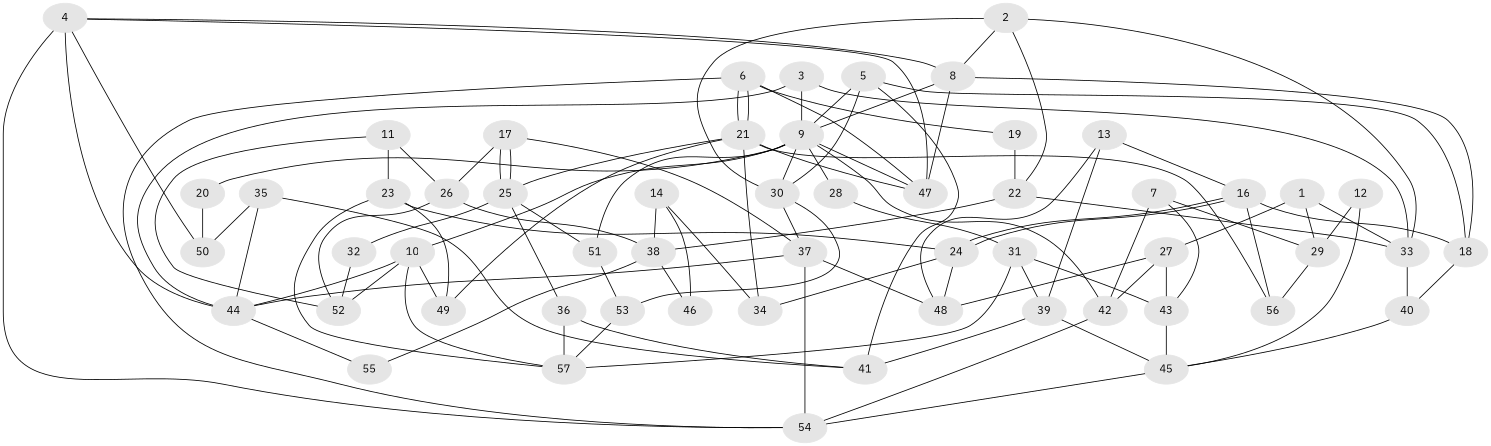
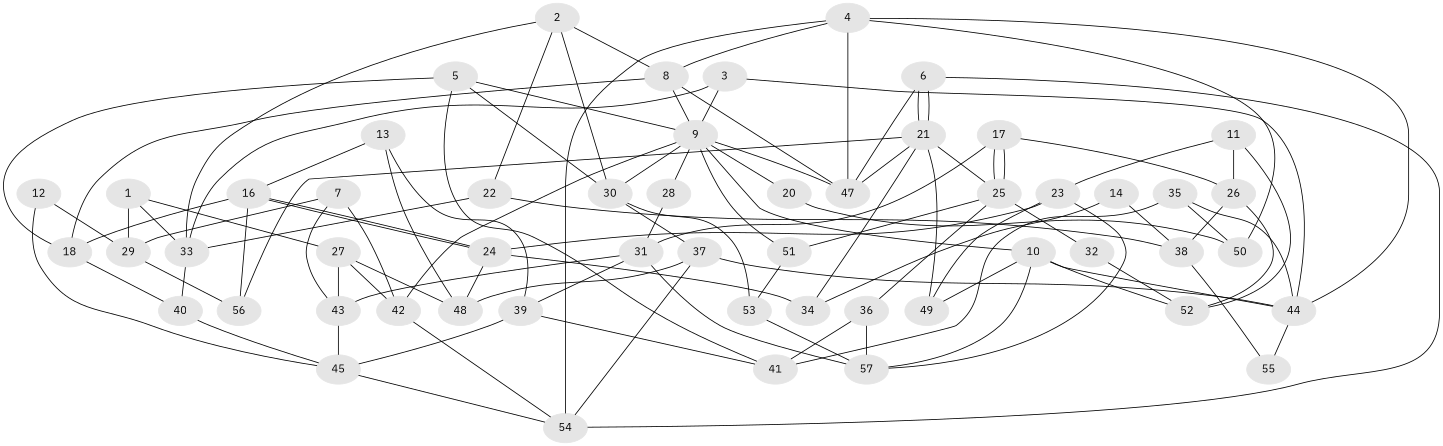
  graph {
    fontname="IBM Plex Sans"
    node [color=gray90 fontname="IBM Plex Sans" style=filled]
    edge [fontname="IBM Plex Sans"]
    1
    27
    29
    33
    42
    43
    48
    56
    40
    2
    8
    22
    30
    9
    47
    18
    38
    37
    53
    3
    44
    10
    20
    28
    51
    55
    4
    50
    54
    5
    41
    31
    57
    39
    6
-   19
    21
    49
    34
    25
    7
    45
    52
    11
    23
    26
    24
    12
    13
    16
    14
-   46
    17
    32
    36
    35
    1 -- 27
    1 -- 29
    1 -- 33
    27 -- 42
    27 -- 43
    27 -- 48
    29 -- 56
    33 -- 40
    42 -- 54
    43 -- 45
    40 -- 45
    2 -- 33
    2 -- 8
    2 -- 22
    2 -- 30
    8 -- 9
    8 -- 47
    8 -- 18
    22 -- 33
    22 -- 38
    30 -- 37
    30 -- 53
    9 -- 42
    9 -- 30
    9 -- 47
    9 -- 10
    9 -- 20
    9 -- 28
    9 -- 51
    18 -- 40
    38 -- 55
-   38 -- 46
    37 -- 48
    37 -- 44
    37 -- 54
    53 -- 57
    3 -- 33
    3 -- 9
    3 -- 44
    44 -- 55
    10 -- 44
    10 -- 57
    10 -- 49
    10 -- 52
    20 -- 50
    28 -- 31
    51 -- 53
    4 -- 8
    4 -- 47
    4 -- 44
    4 -- 50
    4 -- 54
    5 -- 30
    5 -- 9
    5 -- 18
    5 -- 41
    31 -- 43
    31 -- 57
    31 -- 39
    39 -- 41
    39 -- 45
    6 -- 47
    6 -- 54
-   6 -- 19
    6 -- 21
    6 -- 21
-   19 -- 22
    21 -- 56
    21 -- 47
    21 -- 49
    21 -- 34
    21 -- 25
    25 -- 51
    25 -- 32
    25 -- 36
    7 -- 29
    7 -- 42
    7 -- 43
    45 -- 54
    11 -- 52
    11 -- 23
    11 -- 26
    23 -- 57
    23 -- 49
    23 -- 24
    26 -- 38
    26 -- 52
    24 -- 48
    24 -- 34
    12 -- 29
    12 -- 45
    13 -- 48
    13 -- 39
    13 -- 16
    16 -- 56
    16 -- 18
    16 -- 24
    16 -- 24
    14 -- 38
    14 -- 34
-   14 -- 46
-   17 -- 37
+   17 -- 31
    17 -- 25
    17 -- 25
    17 -- 26
    32 -- 52
    36 -- 41
    36 -- 57
    35 -- 44
    35 -- 50
    35 -- 41
  }
